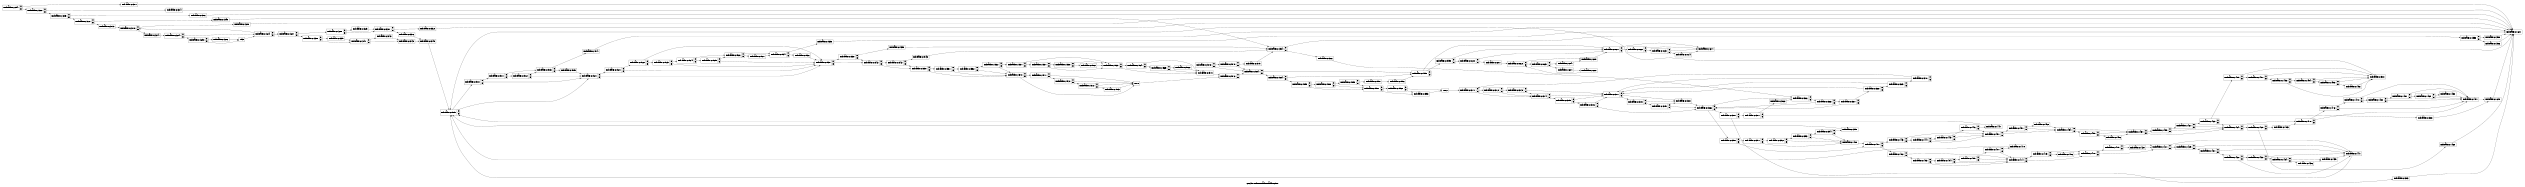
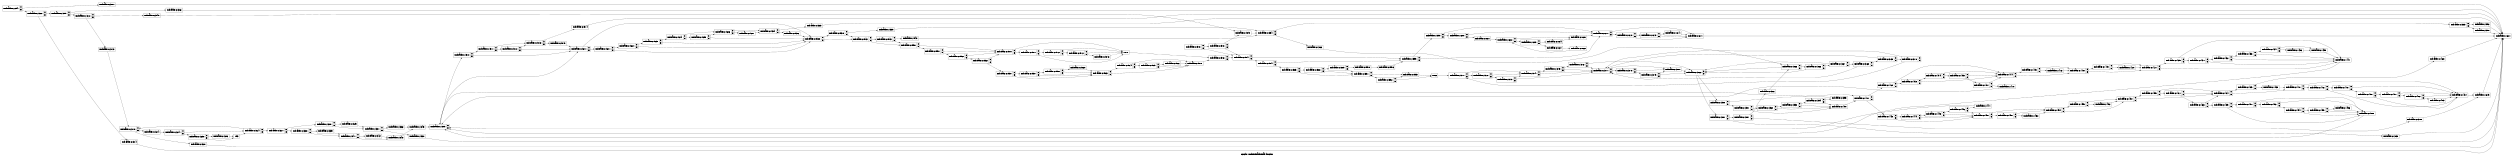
  digraph {
    label="CFG for 'xmlTextReaderRead' function"
    rankdir=LR
    node [shape=record]
    n1 [label="{xmlreader.c:1294:|{<s0>T|<s1>F}}"]
    n2 [label="{xmlreader.c:1301:}"]
    n3 [label="{xmlreader.c:1302:|{<s0>T|<s1>F}}"]
    n4 [label="{xmlreader.c:1621:}"]
    n5 [label="{xmlreader.c:1304:}"]
    n6 [label="{xmlreader.c:1305:|{<s0>T|<s1>F}}"]
    n7 [label="{xmlreader.c:1306:}"]
    n8 [label="{xmlreader.c:1312:|{<s0>T|<s1>F}}"]
    n9 [label="{xmlreader.c:1313:}"]
    n10 [label="{xmlreader.c:1349:}"]
    n11 [label="{xmlreader.c:1318:|{<s0>T|<s1>F}}"]
    n12 [label="{xmlreader.c:1354:|{<s0>T|<s1>F}}"]
    n13 [label="{xmlreader.c:1320:}"]
    n14 [label="{xmlreader.c:1324:}"]
    n15 [label="{xmlreader.c:1355:|{<s0>T|<s1>F}}"]
    n16 [label="{xmlreader.c:1366:}"]
    n17 [label="{xmlreader.c:1324:|{<s0>T|<s1>F}}"]
    n18 [label="{xmlreader.c:1325:|{<s0>T|<s1>F}}"]
    n19 [label="{xmlreader.c:1324:|{<s0>T|<s1>F}}"]
    n20 [label="{xmlreader.c:1326:}"]
    n21 [label="{%53}"]
    n22 [label="{xmlreader.c:1327:|{<s0>T|<s1>F}}"]
    n23 [label="{xmlreader.c:1328:|{<s0>T|<s1>F}}"]
    n24 [label="{xmlreader.c:1338:|{<s0>T|<s1>F}}"]
    n25 [label="{xmlreader.c:1329:}"]
    n26 [label="{xmlreader.c:1331:|{<s0>T|<s1>F}}"]
    n27 [label="{xmlreader.c:1339:}"]
    n28 [label="{xmlreader.c:1341:|{<s0>T|<s1>F}}"]
    n29 [label="{xmlreader.c:1332:}"]
    n30 [label="{xmlreader.c:1336:}"]
    n31 [label="{xmlreader.c:1342:}"]
    n32 [label="{xmlreader.c:1343:}"]
    n33 [label="{xmlreader.c:1345:}"]
    n34 [label="{xmlreader.c:1509:|{<s0>T|<s1>F}}"]
    n35 [label="{xmlreader.c:1510:|{<s0>T|<s1>F}}"]
    n36 [label="{xmlreader.c:1521:|{<s0>T|<s1>F}}"]
    n37 [label="{xmlreader.c:1511:|{<s0>T|<s1>F}}"]
    n38 [label="{xmlreader.c:1521:|{<s0>T|<s1>F}}"]
    n39 [label="{xmlreader.c:1538:|{<s0>T|<s1>F}}"]
    n40 [label="{xmlreader.c:1356:}"]
    n41 [label="{xmlreader.c:1358:}"]
    n42 [label="{xmlreader.c:1366:|{<s0>T|<s1>F}}"]
    n43 [label="{xmlreader.c:1366:|{<s0>T|<s1>F}}"]
    n44 [label="{xmlreader.c:1366:|{<s0>T|<s1>F}}"]
    n45 [label="{xmlreader.c:1367:|{<s0>T|<s1>F}}"]
    n46 [label="{xmlreader.c:1381:|{<s0>T|<s1>F}}"]
    n47 [label="{xmlreader.c:1390:|{<s0>T|<s1>F}}"]
    n48 [label="{xmlreader.c:1368:|{<s0>T|<s1>F}}"]
    n49 [label="{xmlreader.c:1383:}"]
    n50 [label="{xmlreader.c:1387:|{<s0>T|<s1>F}}"]
    n51 [label="{xmlreader.c:1391:|{<s0>T|<s1>F}}"]
    n52 [label="{xmlreader.c:1401:|{<s0>T|<s1>F}}"]
    n53 [label="{xmlreader.c:1377:|{<s0>T|<s1>F}}"]
    n54 [label="{xmlreader.c:1369:|{<s0>T|<s1>F}}"]
    n55 [label="{xmlreader.c:1380:}"]
    n56 [label="{xmlreader.c:1378:|{<s0>T|<s1>F}}"]
    n57 [label="{xmlreader.c:1370:|{<s0>T|<s1>F}}"]
    n58 [label="{xmlreader.c:1379:|{<s0>T|<s1>F}}"]
    n59 [label="{xmlreader.c:1371:|{<s0>T|<s1>F}}"]
    n60 [label="{xmlreader.c:1372:|{<s0>T|<s1>F}}"]
    n61 [label="{xmlreader.c:1374:|{<s0>T|<s1>F}}"]
    n62 [label="{xmlreader.c:1373:|{<s0>T|<s1>F}}"]
    n63 [label="{xmlreader.c:1375:|{<s0>T|<s1>F}}"]
    n64 [label="{xmlreader.c:1376:|{<s0>T|<s1>F}}"]
    n65 [label="{xmlreader.c:1388:}"]
    n66 [label="{xmlreader.c:1366:}"]
    n67 [label="{xmlreader.c:1392:|{<s0>T|<s1>F}}"]
    n68 [label="{xmlreader.c:1400:}"]
    n69 [label="{xmlreader.c:1402:|{<s0>T|<s1>F}}"]
    n70 [label="{xmlreader.c:1443:|{<s0>T|<s1>F}}"]
    n71 [label="{xmlreader.c:1619:}"]
    n72 [label="{xmlreader.c:1393:|{<s0>T|<s1>F}}"]
    n73 [label="{xmlreader.c:1403:|{<s0>T|<s1>F}}"]
    n74 [label="{xmlreader.c:1414:|{<s0>T|<s1>F}}"]
    n75 [label="{xmlreader.c:1444:|{<s0>T|<s1>F}}"]
    n76 [label="{xmlreader.c:1451:|{<s0>T|<s1>F}}"]
    n77 [label="{xmlreader.c:1394:|{<s0>T|<s1>F}}"]
    n78 [label="{xmlreader.c:1395:}"]
    n79 [label="{xmlreader.c:1404:|{<s0>T|<s1>F}}"]
    n80 [label="{xmlreader.c:1415:|{<s0>T|<s1>F}}"]
    n81 [label="{xmlreader.c:1418:|{<s0>T|<s1>F}}"]
    n82 [label="{xmlreader.c:1445:|{<s0>T|<s1>F}}"]
    n83 [label="{xmlreader.c:1451:|{<s0>T|<s1>F}}"]
    n84 [label="{xmlreader.c:1454:|{<s0>T|<s1>F}}"]
    n85 [label="{xmlreader.c:1405:|{<s0>T|<s1>F}}"]
    n86 [label="{xmlreader.c:1416:}"]
    n87 [label="{xmlreader.c:1419:|{<s0>T|<s1>F}}"]
    n88 [label="{xmlreader.c:1421:|{<s0>T|<s1>F}}"]
    n89 [label="{xmlreader.c:1407:|{<s0>T|<s1>F}}"]
    n90 [label="{xmlreader.c:1410:}"]
    n91 [label="{xmlreader.c:1420:}"]
    n92 [label="{xmlreader.c:1429:|{<s0>T|<s1>F}}"]
    n93 [label="{xmlreader.c:1441:}"]
    n94 [label="{xmlreader.c:1431:|{<s0>T|<s1>F}}"]
    n95 [label="{xmlreader.c:1432:|{<s0>T|<s1>F}}"]
    n96 [label="{xmlreader.c:1433:|{<s0>T|<s1>F}}"]
    n97 [label="{xmlreader.c:1434:|{<s0>T|<s1>F}}"]
    n98 [label="{xmlreader.c:1436:}"]
    n99 [label="{xmlreader.c:1439:}"]
    n100 [label="{xmlreader.c:1446:|{<s0>T|<s1>F}}"]
    n101 [label="{xmlreader.c:1452:}"]
    n102 [label="{xmlreader.c:1455:|{<s0>T|<s1>F}}"]
    n103 [label="{xmlreader.c:1457:|{<s0>T|<s1>F}}"]
    n104 [label="{xmlreader.c:1447:}"]
    n105 [label="{xmlreader.c:1456:}"]
    n106 [label="{xmlreader.c:1464:|{<s0>T|<s1>F}}"]
    n107 [label="{xmlreader.c:1459:|{<s0>T|<s1>F}}"]
    n108 [label="{xmlreader.c:1465:|{<s0>T|<s1>F}}"]
    n109 [label="{xmlreader.c:1470:|{<s0>T|<s1>F}}"]
    n110 [label="{xmlreader.c:1461:|{<s0>T|<s1>F}}"]
    n111 [label="{xmlreader.c:1468:}"]
    n112 [label="{xmlreader.c:1469:}"]
    n113 [label="{xmlreader.c:1476:|{<s0>T|<s1>F}}"]
    n114 [label="{xmlreader.c:1487:}"]
    n115 [label="{xmlreader.c:1463:|{<s0>T|<s1>F}}"]
    n116 [label="{xmlreader.c:1489:|{<s0>T|<s1>F}}"]
    n117 [label="{xmlreader.c:1491:|{<s0>T|<s1>F}}"]
    n118 [label="{xmlreader.c:1500:}"]
    n119 [label="{xmlreader.c:1493:|{<s0>T|<s1>F}}"]
    n120 [label="{xmlreader.c:1478:|{<s0>T|<s1>F}}"]
    n121 [label="{xmlreader.c:1480:|{<s0>T|<s1>F}}"]
    n122 [label="{xmlreader.c:1481:|{<s0>T|<s1>F}}"]
    n123 [label="{xmlreader.c:1482:|{<s0>T|<s1>F}}"]
    n124 [label="{xmlreader.c:1483:}"]
    n125 [label="{xmlreader.c:1494:|{<s0>T|<s1>F}}"]
    n126 [label="{xmlreader.c:1495:|{<s0>T|<s1>F}}"]
    n127 [label="{xmlreader.c:1496:}"]
    n128 [label="{xmlreader.c:1513:|{<s0>T|<s1>F}}"]
    n129 [label="{xmlreader.c:1512:|{<s0>T|<s1>F}}"]
    n130 [label="{xmlreader.c:1522:|{<s0>T|<s1>F}}"]
    n131 [label="{xmlreader.c:1538:|{<s0>T|<s1>F}}"]
    n132 [label="{xmlreader.c:1542:|{<s0>T|<s1>F}}"]
    n133 [label="{xmlreader.c:1514:}"]
    n134 [label="{xmlreader.c:1515:}"]
    n135 [label="{xmlreader.c:1523:|{<s0>T|<s1>F}}"]
    n136 [label="{xmlreader.c:1539:}"]
    n137 [label="{xmlreader.c:1542:|{<s0>T|<s1>F}}"]
    n138 [label="{xmlreader.c:1550:|{<s0>T|<s1>F}}"]
    n139 [label="{xmlreader.c:1524:|{<s0>T|<s1>F}}"]
    n140 [label="{xmlreader.c:1526:|{<s0>T|<s1>F}}"]
    n141 [label="{xmlreader.c:1525:|{<s0>T|<s1>F}}"]
    n142 [label="{xmlreader.c:1527:}"]
    n143 [label="{xmlreader.c:1534:|{<s0>T|<s1>F}}"]
    n144 [label="{xmlreader.c:1535:}"]
    n145 [label="{xmlreader.c:1536:}"]
    n146 [label="{xmlreader.c:1543:}"]
    n147 [label="{xmlreader.c:1551:|{<s0>T|<s1>F}}"]
    n148 [label="{xmlreader.c:1570:|{<s0>T|<s1>F}}"]
    n149 [label="{xmlreader.c:1552:|{<s0>T|<s1>F}}"]
    n150 [label="{xmlreader.c:1571:|{<s0>T|<s1>F}}"]
    n151 [label="{%810}"]
    n152 [label="{xmlreader.c:1552:|{<s0>T|<s1>F}}"]
    n153 [label="{xmlreader.c:1572:|{<s0>T|<s1>F}}"]
    n154 [label="{xmlreader.c:1576:|{<s0>T|<s1>F}}"]
    n155 [label="{xmlreader.c:1557:|{<s0>T|<s1>F}}"]
    n156 [label="{xmlreader.c:1557:|{<s0>T|<s1>F}}"]
    n157 [label="{xmlreader.c:1563:|{<s0>T|<s1>F}}"]
    n158 [label="{xmlreader.c:1558:|{<s0>T|<s1>F}}"]
    n159 [label="{xmlreader.c:1564:|{<s0>T|<s1>F}}"]
    n160 [label="{xmlreader.c:1570:}"]
    n161 [label="{xmlreader.c:1560:}"]
    n162 [label="{xmlreader.c:1565:|{<s0>T|<s1>F}}"]
    n163 [label="{xmlreader.c:1566:}"]
    n164 [label="{xmlreader.c:1584:|{<s0>T|<s1>F}}"]
    n165 [label="{xmlreader.c:1584:|{<s0>T|<s1>F}}"]
    n166 [label="{xmlreader.c:1599:|{<s0>T|<s1>F}}"]
    n167 [label="{xmlreader.c:1572:|{<s0>T|<s1>F}}"]
    n168 [label="{xmlreader.c:1573:}"]
    n169 [label="{xmlreader.c:1578:|{<s0>T|<s1>F}}"]
    n170 [label="{xmlreader.c:1578:|{<s0>T|<s1>F}}"]
    n171 [label="{xmlreader.c:1585:|{<s0>T|<s1>F}}"]
    n172 [label="{xmlreader.c:1599:|{<s0>T|<s1>F}}"]
    n173 [label="{xmlreader.c:1611:|{<s0>T|<s1>F}}"]
    n174 [label="{xmlreader.c:1579:}"]
    n175 [label="{xmlreader.c:1588:|{<s0>T|<s1>F}}"]
    n176 [label="{xmlreader.c:1591:|{<s0>T|<s1>F}}"]
    n177 [label="{xmlreader.c:1600:|{<s0>T|<s1>F}}"]
    n178 [label="{xmlreader.c:1612:|{<s0>T|<s1>F}}"]
    n179 [label="{xmlreader.c:1617:}"]
    n180 [label="{xmlreader.c:1589:|{<s0>T|<s1>F}}"]
    n181 [label="{xmlreader.c:1593:}"]
    n182 [label="{xmlreader.c:1592:|{<s0>T|<s1>F}}"]
    n183 [label="{xmlreader.c:1590:}"]
    n184 [label="{%882}"]
    n185 [label="{xmlreader.c:1596:}"]
    n186 [label="{xmlreader.c:1601:}"]
    n187 [label="{xmlreader.c:1613:|{<s0>T|<s1>F}}"]
    n188 [label="{xmlreader.c:1602:|{<s0>T|<s1>F}}"]
    n189 [label="{xmlreader.c:1603:|{<s0>T|<s1>F}}"]
    n190 [label="{xmlreader.c:1608:}"]
    n191 [label="{xmlreader.c:1604:}"]
    n192 [label="{xmlreader.c:1607:}"]
    n193 [label="{xmlreader.c:1602:}"]
    n194 [label="{xmlreader.c:1614:}"]
    n1 -> n2
    n1 -> n3
    n2 -> n4
    n3 -> n5
    n3 -> n6
    n5 -> n4
    n6 -> n7
    n6 -> n8
    n7 -> n4
    n8 -> n9
    n8 -> n10
    n9 -> n11
-   n10 -> n12
+   n10 -> n174
    n11 -> n13
    n11 -> n14
    n12 -> n15
    n12 -> n16
    n13 -> n4
    n14 -> n17
    n15 -> n40
    n15 -> n41
    n16 -> n42
    n17 -> n18
    n17 -> n19
    n18 -> n20
    n18 -> n21
    n19 -> n11
    n19 -> n22
    n20 -> n21
    n21 -> n19
    n22 -> n23
    n22 -> n24
    n23 -> n25
    n23 -> n26
    n24 -> n27
    n24 -> n28
    n25 -> n26
    n26 -> n29
    n26 -> n30
    n27 -> n28
    n28 -> n31
    n28 -> n32
    n29 -> n4
    n30 -> n33
    n31 -> n32
    n32 -> n33
    n33 -> n34
    n34 -> n35
    n34 -> n36
    n35 -> n36
    n35 -> n37
    n36 -> n38
    n36 -> n39
    n37 -> n128
    n37 -> n129
    n38 -> n39
    n38 -> n130
    n39 -> n131
    n39 -> n132
    n40 -> n4
    n41 -> n4
    n42 -> n43
    n42 -> n44
    n43 -> n44
    n43 -> n45
    n44 -> n46
    n44 -> n47
    n45 -> n44
    n45 -> n48
    n46 -> n49
    n46 -> n50
    n47 -> n51
    n47 -> n52
    n48 -> n53
    n48 -> n54
    n49 -> n4
    n50 -> n65
    n50 -> n66
    n51 -> n67
    n51 -> n68
    n52 -> n69
    n52 -> n70
    n53 -> n55
    n53 -> n56
    n54 -> n53
    n54 -> n57
    n55 -> n44
    n56 -> n55
    n56 -> n58
    n57 -> n53
    n57 -> n59
    n58 -> n44
    n58 -> n55
    n59 -> n60
    n59 -> n61
    n60 -> n61
    n60 -> n62
    n61 -> n53
    n61 -> n63
    n62 -> n53
    n62 -> n61
    n63 -> n53
    n63 -> n64
    n64 -> n44
    n64 -> n53
    n65 -> n71
    n66 -> n42
    n67 -> n68
    n67 -> n72
    n68 -> n52
    n69 -> n73
    n69 -> n74
    n70 -> n75
    n70 -> n76
    n71 -> n4
    n72 -> n68
    n72 -> n77
    n73 -> n74
    n73 -> n79
    n74 -> n80
    n74 -> n81
    n75 -> n76
    n75 -> n82
    n76 -> n83
    n76 -> n84
    n77 -> n68
    n77 -> n78
    n78 -> n34
    n79 -> n74
    n79 -> n85
    n80 -> n81
    n80 -> n86
    n81 -> n87
    n81 -> n88
    n82 -> n76
    n82 -> n100
    n83 -> n84
    n83 -> n101
    n84 -> n102
    n84 -> n103
    n85 -> n74
    n85 -> n89
    n86 -> n81
    n87 -> n88
    n87 -> n91
    n88 -> n92
    n88 -> n93
    n89 -> n74
    n89 -> n90
    n90 -> n34
    n91 -> n88
    n92 -> n93
    n92 -> n94
    n93 -> n34
    n94 -> n93
    n94 -> n95
    n95 -> n93
    n95 -> n96
    n96 -> n93
    n96 -> n97
    n97 -> n98
    n97 -> n99
    n98 -> n99
    n99 -> n93
    n100 -> n76
    n100 -> n104
    n101 -> n84
    n102 -> n103
    n102 -> n105
    n103 -> n106
    n103 -> n107
    n104 -> n34
    n105 -> n103
    n106 -> n108
    n106 -> n109
    n107 -> n106
    n107 -> n110
    n108 -> n111
    n108 -> n112
    n109 -> n113
    n109 -> n114
    n110 -> n106
    n110 -> n115
    n111 -> n4
    n112 -> n109
    n113 -> n114
    n113 -> n120
    n114 -> n71
    n115 -> n106
    n115 -> n116
    n116 -> n117
    n116 -> n118
    n117 -> n118
    n117 -> n119
    n118 -> n34
    n119 -> n118
    n119 -> n125
    n120 -> n114
    n120 -> n121
    n121 -> n114
    n121 -> n122
    n122 -> n114
    n122 -> n123
    n123 -> n114
    n123 -> n124
    n124 -> n114
    n125 -> n118
    n125 -> n126
    n126 -> n118
    n126 -> n127
    n127 -> n118
    n128 -> n133
    n128 -> n134
    n129 -> n36
    n129 -> n128
    n130 -> n39
    n130 -> n135
    n131 -> n132
    n131 -> n136
    n132 -> n137
    n132 -> n138
    n133 -> n4
    n134 -> n36
    n135 -> n39
    n135 -> n139
    n136 -> n12
    n137 -> n138
    n137 -> n146
    n138 -> n147
    n138 -> n148
    n139 -> n140
    n139 -> n141
    n140 -> n142
    n140 -> n143
    n141 -> n39
    n141 -> n140
    n142 -> n143
    n143 -> n144
    n143 -> n145
    n144 -> n4
    n145 -> n39
    n146 -> n12
    n147 -> n148
    n147 -> n149
    n148 -> n150
    n148 -> n151
    n149 -> n148
    n149 -> n152
    n150 -> n151
    n150 -> n153
    n151 -> n154
    n152 -> n148
    n152 -> n155
    n153 -> n151
    n153 -> n167
    n154 -> n164
    n155 -> n156
    n155 -> n157
    n156 -> n157
    n156 -> n158
    n157 -> n159
    n157 -> n160
    n158 -> n157
    n158 -> n161
    n159 -> n160
    n159 -> n162
    n160 -> n154
    n161 -> n157
    n162 -> n160
    n162 -> n163
    n163 -> n160
    n164 -> n165
    n164 -> n166
    n165 -> n166
    n165 -> n171
    n166 -> n172
    n166 -> n173
    n167 -> n151
    n167 -> n168
    n168 -> n151
    n169 -> n164
    n169 -> n170
    n170 -> n164
    n170 -> n174
    n171 -> n175
    n171 -> n176
    n172 -> n173
    n172 -> n177
    n173 -> n178
    n173 -> n179
    n174 -> n12
    n175 -> n176
    n175 -> n180
    n176 -> n181
    n176 -> n182
    n177 -> n173
    n177 -> n186
    n178 -> n179
    n178 -> n187
    n179 -> n4
    n180 -> n176
    n180 -> n183
    n181 -> n184
    n182 -> n181
    n182 -> n184
    n183 -> n185
    n184 -> n59
    n185 -> n166
    n186 -> n188
    n187 -> n179
    n187 -> n194
    n188 -> n189
    n188 -> n190
    n189 -> n191
    n189 -> n192
    n190 -> n173
    n191 -> n190
    n192 -> n193
    n193 -> n188
    n194 -> n179
  }
